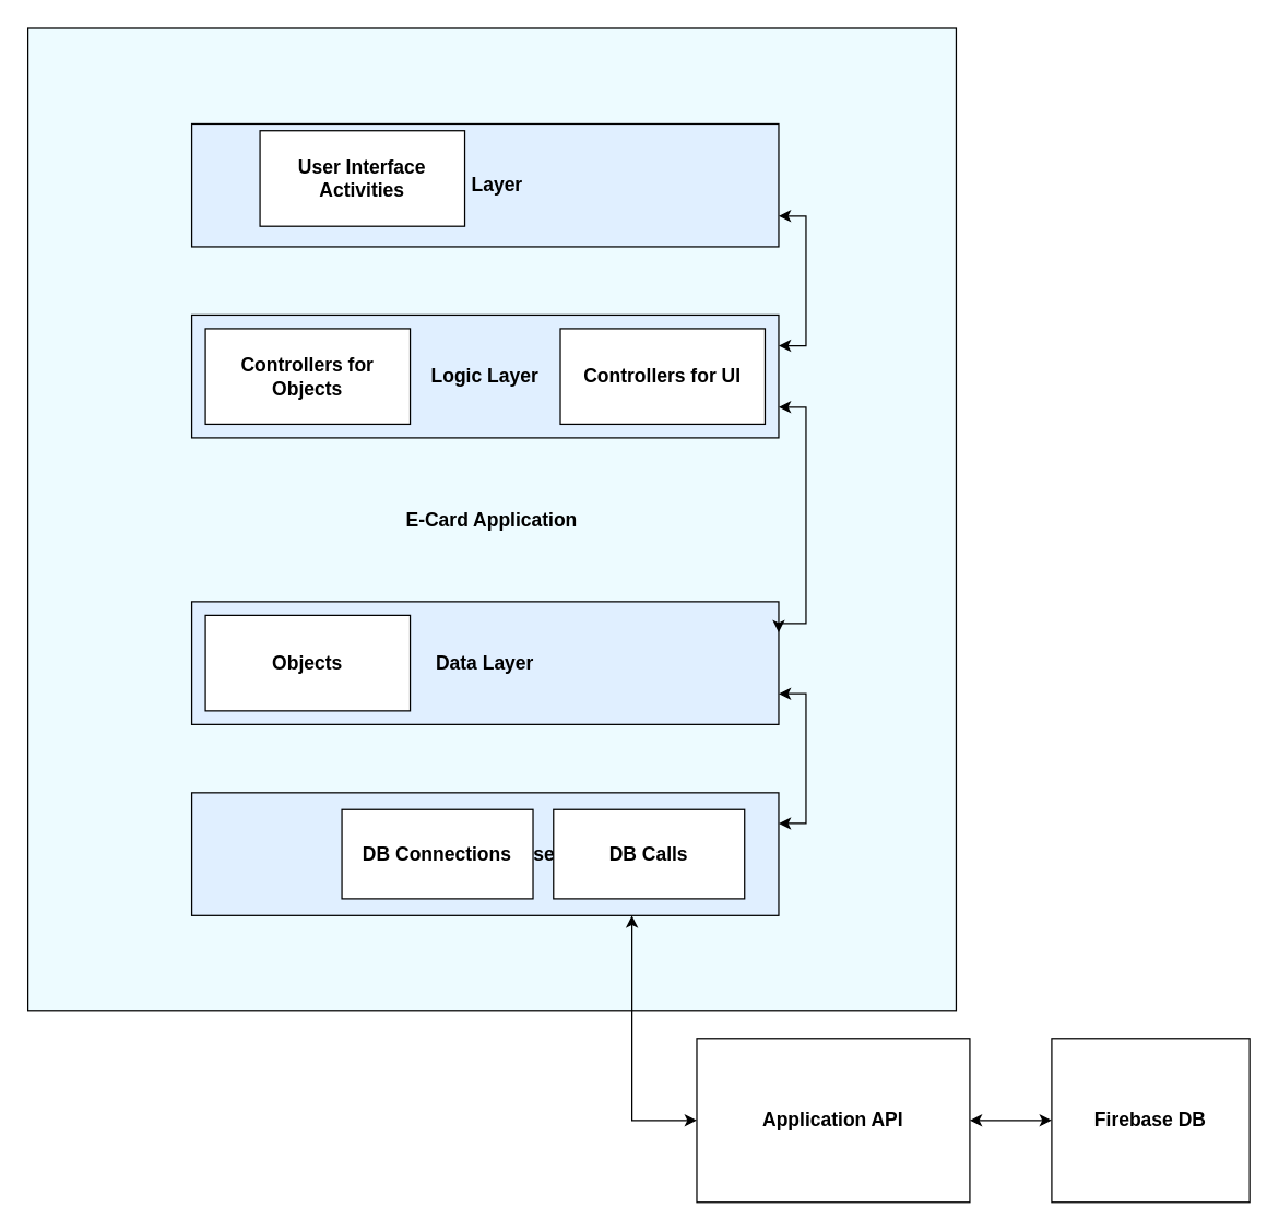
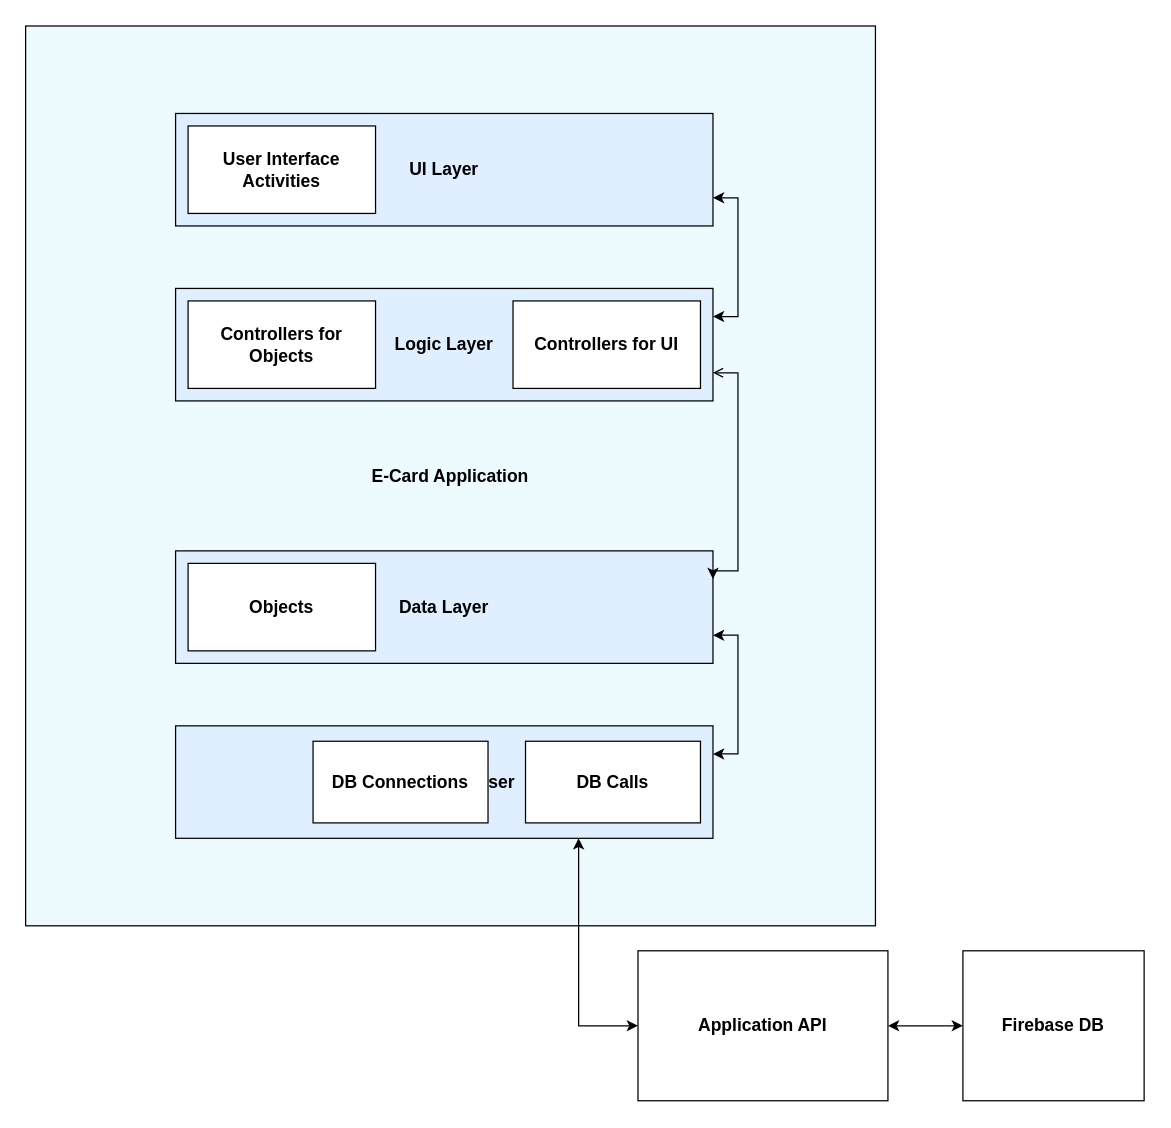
  <mxCell id="0" />
  <mxCell id="1" parent="0" />
  <mxCell id="2" value="&lt;font style=&quot;font-size: 14px&quot;&gt;&lt;b&gt;E-Card Application&lt;/b&gt;&lt;/font&gt;" style="rounded=0;whiteSpace=wrap;html=1;fillColor=#EDFBFF;" parent="1" vertex="1"><mxGeometry x="20" y="20" width="680" height="720" as="geometry" /></mxCell>
  <mxCell id="3" value="&lt;span style=&quot;font-size: 14px&quot;&gt;&lt;b&gt;Application API&lt;br&gt;&lt;/b&gt;&lt;/span&gt;" style="rounded=0;whiteSpace=wrap;html=1;" vertex="1" parent="1"><mxGeometry x="510" y="760" width="200" height="120" as="geometry" /></mxCell>
  <mxCell id="4" value="&lt;span style=&quot;font-size: 14px&quot;&gt;&lt;b&gt;Firebase DB&lt;br&gt;&lt;/b&gt;&lt;/span&gt;" style="rounded=0;whiteSpace=wrap;html=1;" vertex="1" parent="1"><mxGeometry x="770" y="760" width="145" height="120" as="geometry" /></mxCell>
  <mxCell id="5" value="&lt;font style=&quot;font-size: 14px&quot;&gt;&lt;b&gt;Data Layer&lt;/b&gt;&lt;/font&gt;" style="rounded=0;whiteSpace=wrap;html=1;fillColor=#E0EFFF;" vertex="1" parent="1"><mxGeometry x="140" y="440" width="430" height="90" as="geometry" /></mxCell>
  <mxCell id="6" value="&lt;span style=&quot;font-size: 14px&quot;&gt;&lt;b&gt;Objects&lt;/b&gt;&lt;/span&gt;" style="rounded=0;whiteSpace=wrap;html=1;" vertex="1" parent="1"><mxGeometry x="150" y="450" width="150" height="70" as="geometry" /></mxCell>
  <mxCell id="7" value="&lt;font style=&quot;font-size: 14px&quot;&gt;&lt;b&gt;Logic Layer&lt;/b&gt;&lt;/font&gt;" style="rounded=0;whiteSpace=wrap;html=1;fillColor=#E0EFFF;" vertex="1" parent="1"><mxGeometry x="140" y="230" width="430" height="90" as="geometry" /></mxCell>
  <mxCell id="8" value="&lt;font style=&quot;font-size: 14px&quot;&gt;&lt;b&gt;UI Layer&lt;/b&gt;&lt;/font&gt;" style="rounded=0;whiteSpace=wrap;html=1;fillColor=#E0EFFF;" vertex="1" parent="1"><mxGeometry x="140" y="90" width="430" height="90" as="geometry" /></mxCell>
  <mxCell id="9" value="&lt;font style=&quot;font-size: 14px&quot;&gt;&lt;b&gt;Persistence User&lt;/b&gt;&lt;/font&gt;" style="rounded=0;whiteSpace=wrap;html=1;fillColor=#E0EFFF;" vertex="1" parent="1"><mxGeometry x="140" y="580" width="430" height="90" as="geometry" /></mxCell>
  <mxCell id="10" value="&lt;span style=&quot;font-size: 14px&quot;&gt;&lt;b&gt;Controllers for Objects&lt;/b&gt;&lt;/span&gt;&lt;span style=&quot;color: rgba(0 , 0 , 0 , 0) ; font-family: monospace ; font-size: 0px&quot;&gt;%3CmxGraphModel%3E%3Croot%3E%3CmxCell%20id%3D%220%22%2F%3E%3CmxCell%20id%3D%221%22%20parent%3D%220%22%2F%3E%3CmxCell%20id%3D%222%22%20value%3D%22%26lt%3Bspan%20style%3D%26quot%3Bfont-size%3A%2014px%26quot%3B%26gt%3B%26lt%3Bb%26gt%3BDB%20Connections%26lt%3B%2Fb%26gt%3B%26lt%3B%2Fspan%26gt%3B%22%20style%3D%22rounded%3D0%3BwhiteSpace%3Dwrap%3Bhtml%3D1%3B%22%20vertex%3D%221%22%20parent%3D%221%22%3E%3CmxGeometry%20x%3D%22-350%22%20y%3D%22280%22%20width%3D%22150%22%20height%3D%2270%22%20as%3D%22geometry%22%2F%3E%3C%2FmxCell%3E%3C%2Froot%3E%3C%2FmxGraphModel%3E&lt;/span&gt;" style="rounded=0;whiteSpace=wrap;html=1;" vertex="1" parent="1"><mxGeometry x="150" y="240" width="150" height="70" as="geometry" /></mxCell>
  <mxCell id="11" value="&lt;span style=&quot;font-size: 14px&quot;&gt;&lt;b&gt;DB Connections&lt;/b&gt;&lt;/span&gt;" style="rounded=0;whiteSpace=wrap;html=1;" vertex="1" parent="1"><mxGeometry x="250" y="592.33" width="140" height="65.33" as="geometry" /></mxCell>
- <mxCell id="12" value="&lt;span style=&quot;font-size: 14px&quot;&gt;&lt;b&gt;DB Calls&lt;/b&gt;&lt;/span&gt;" style="rounded=0;whiteSpace=wrap;html=1;" vertex="1" parent="1"><mxGeometry x="405" y="592.33" width="140" height="65.33" as="geometry" /></mxCell>
+ <mxCell id="12" value="&lt;span style=&quot;font-size: 14px&quot;&gt;&lt;b&gt;DB Calls&lt;/b&gt;&lt;/span&gt;" style="rounded=0;whiteSpace=wrap;html=1;" vertex="1" parent="1"><mxGeometry x="420" y="592.33" width="140" height="65.33" as="geometry" /></mxCell>
  <mxCell id="13" value="&lt;span style=&quot;font-size: 14px&quot;&gt;&lt;b&gt;Controllers for UI&lt;/b&gt;&lt;/span&gt;&lt;span style=&quot;color: rgba(0 , 0 , 0 , 0) ; font-family: monospace ; font-size: 0px&quot;&gt;%3CmxGraphModel%3E%3Croot%3E%3CmxCell%20id%3D%220%22%2F%3E%3CmxCell%20id%3D%221%22%20parent%3D%220%22%2F%3E%3CmxCell%20id%3D%222%22%20value%3D%22%26lt%3Bspan%20style%3D%26quot%3Bfont-size%3A%2014px%26quot%3B%26gt%3B%26lt%3Bb%26gt%3BDB%20Connections%26lt%3B%2Fb%26gt%3B%26lt%3B%2Fspan%26gt%3B%22%20style%3D%22rounded%3D0%3BwhiteSpace%3Dwrap%3Bhtml%3D1%3B%22%20vertex%3D%221%22%20parent%3D%221%22%3E%3CmxGeometry%20x%3D%22-350%22%20y%3D%22280%22%20width%3D%22150%22%20height%3D%2270%22%20as%3D%22geometry%22%2F%3E%3C%2FmxCell%3E%3C%2Froot%3E%3C%2FmxGraphModel%3E&lt;/span&gt;" style="rounded=0;whiteSpace=wrap;html=1;" vertex="1" parent="1"><mxGeometry x="410" y="240" width="150" height="70" as="geometry" /></mxCell>
- <mxCell id="14" value="&lt;span style=&quot;font-size: 14px&quot;&gt;&lt;b&gt;User Interface Activities&lt;/b&gt;&lt;/span&gt;" style="rounded=0;whiteSpace=wrap;html=1;" vertex="1" parent="1"><mxGeometry x="190" y="95" width="150" height="70" as="geometry" /></mxCell>
+ <mxCell id="14" value="&lt;span style=&quot;font-size: 14px&quot;&gt;&lt;b&gt;User Interface Activities&lt;/b&gt;&lt;/span&gt;" style="rounded=0;whiteSpace=wrap;html=1;" vertex="1" parent="1"><mxGeometry x="150" y="100" width="150" height="70" as="geometry" /></mxCell>
  <mxCell id="15" value="" style="endArrow=classic;startArrow=classic;html=1;edgeStyle=orthogonalEdgeStyle;rounded=0;entryX=1;entryY=0.75;entryDx=0;entryDy=0;exitX=1;exitY=0.25;exitDx=0;exitDy=0;" edge="1" parent="1" source="7" target="8"><mxGeometry width="50" height="50" relative="1" as="geometry"><mxPoint x="960" y="220" as="sourcePoint" /><mxPoint x="600" y="170" as="targetPoint" /><Array as="points"><mxPoint x="590" y="253" /><mxPoint x="590" y="158" /></Array></mxGeometry></mxCell>
- <mxCell id="16" value="" style="endArrow=classic;startArrow=classic;html=1;edgeStyle=orthogonalEdgeStyle;rounded=0;entryX=1;entryY=0.75;entryDx=0;entryDy=0;exitX=1;exitY=0.25;exitDx=0;exitDy=0;" edge="1" parent="1" source="5" target="7"><mxGeometry width="50" height="50" relative="1" as="geometry"><mxPoint x="590" y="455" as="sourcePoint" /><mxPoint x="590" y="360" as="targetPoint" /><Array as="points"><mxPoint x="570" y="456" /><mxPoint x="590" y="456" /><mxPoint x="590" y="298" /></Array></mxGeometry></mxCell>
+ <mxCell id="16" value="" style="endArrow=open;startArrow=classic;html=1;edgeStyle=orthogonalEdgeStyle;rounded=0;entryX=1;entryY=0.75;entryDx=0;entryDy=0;exitX=1;exitY=0.25;exitDx=0;exitDy=0;" edge="1" parent="1" source="5" target="7"><mxGeometry width="50" height="50" relative="1" as="geometry"><mxPoint x="590" y="455" as="sourcePoint" /><mxPoint x="590" y="360" as="targetPoint" /><Array as="points"><mxPoint x="570" y="456" /><mxPoint x="590" y="456" /><mxPoint x="590" y="298" /></Array></mxGeometry></mxCell>
  <mxCell id="17" value="" style="endArrow=classic;startArrow=classic;html=1;edgeStyle=orthogonalEdgeStyle;rounded=0;entryX=0;entryY=0.5;entryDx=0;entryDy=0;exitX=0.75;exitY=1;exitDx=0;exitDy=0;" edge="1" parent="1" source="9" target="3"><mxGeometry width="50" height="50" relative="1" as="geometry"><mxPoint x="510" y="890" as="sourcePoint" /><mxPoint x="720" y="770" as="targetPoint" /></mxGeometry></mxCell>
  <mxCell id="18" value="" style="endArrow=classic;startArrow=classic;html=1;edgeStyle=orthogonalEdgeStyle;rounded=0;entryX=1;entryY=0.5;entryDx=0;entryDy=0;exitX=0;exitY=0.5;exitDx=0;exitDy=0;" edge="1" parent="1" source="4" target="3"><mxGeometry width="50" height="50" relative="1" as="geometry"><mxPoint x="740" y="1120.01" as="sourcePoint" /><mxPoint x="740" y="955.01" as="targetPoint" /></mxGeometry></mxCell>
  <mxCell id="19" value="" style="endArrow=classic;startArrow=classic;html=1;edgeStyle=orthogonalEdgeStyle;rounded=0;entryX=1;entryY=0.75;entryDx=0;entryDy=0;exitX=1;exitY=0.25;exitDx=0;exitDy=0;" edge="1" parent="1" source="9" target="5"><mxGeometry width="50" height="50" relative="1" as="geometry"><mxPoint x="860" y="485" as="sourcePoint" /><mxPoint x="860" y="320" as="targetPoint" /><Array as="points"><mxPoint x="590" y="603" /><mxPoint x="590" y="508" /></Array></mxGeometry></mxCell>
